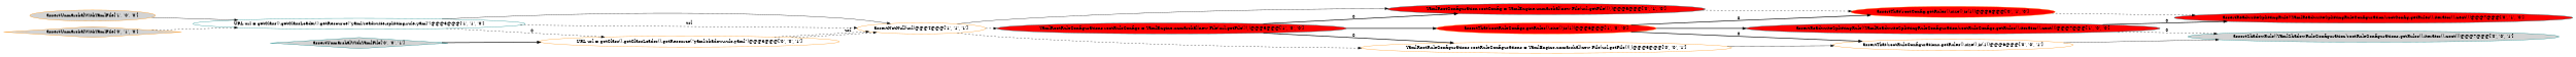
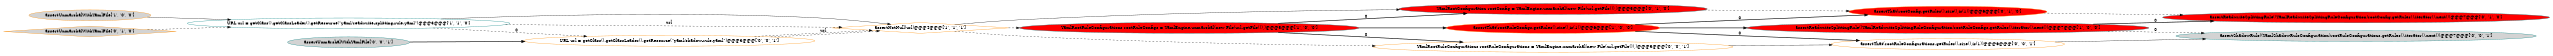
  digraph {
    rankdir=LR
    node [color=darkorange fillcolor=red shape=ellipse style=filled]
    edge [style=dashed]
    n1 [fillcolor=lightgray label="assertUnmarshalWithYamlFile['1', '0', '0']"]
    n2 [color=teal fillcolor=white label="URL url = getClass().getClassLoader().getResource(\"yaml/readwrite-splitting-rule.yaml\")@@@3@@@['1', '1', '0']"]
    n3 [fillcolor=white label="URL url = getClass().getClassLoader().getResource(\"yaml/shadow-rule.yaml\")@@@3@@@['0', '0', '1']"]
-   n4 [fillcolor=white label="assertNotNull(url)@@@4@@@['1', '1', '1']"]
+   n4 [fillcolor=white label="assertNotNull(url)@@@4@@@['1', '1', '1']" shape=diamond]
    n5 [fillcolor=white label="assertThat(rootRuleConfigurations.getRules().size(),is(1))@@@6@@@['0', '0', '1']"]
    n6 [color=teal fillcolor=lightgray label="assertShadowRule((YamlShadowRuleConfiguration)rootRuleConfigurations.getRules().iterator().next())@@@7@@@['0', '0', '1']"]
    n7 [color=teal label="YamlRootConfiguration rootConfig = YamlEngine.unmarshal(new File(url.getFile()),)@@@5@@@['0', '1', '0']"]
    n8 [fillcolor=white label="YamlRootRuleConfigurations rootRuleConfigurations = YamlEngine.unmarshal(new File(url.getFile()),)@@@5@@@['0', '0', '1']"]
    n9 [color=teal label="YamlRootRuleConfigurations rootRuleConfigs = YamlEngine.unmarshal(new File(url.getFile()),)@@@5@@@['1', '0', '0']"]
    n10 [label="assertThat(rootConfig.getRules().size(),is(1))@@@6@@@['0', '1', '0']"]
    n11 [color=teal label="assertReadwriteSplittingRule((YamlReadwriteSplittingRuleConfiguration)rootConfig.getRules().iterator().next())@@@7@@@['0', '1', '0']"]
    n12 [label="assertThat(rootRuleConfigs.getRules().size(),is(1))@@@6@@@['1', '0', '0']"]
    n13 [color=teal label="assertReadwriteSplittingRule((YamlReadwriteSplittingRuleConfiguration)rootRuleConfigs.getRules().iterator().next())@@@7@@@['1', '0', '0']"]
-   n14 [color=teal fillcolor=lightgray label="assertUnmarshalWithYamlFile['0', '0', '1']" shape=diamond]
+   n14 [color=teal fillcolor=lightgray label="assertUnmarshalWithYamlFile['0', '0', '1']"]
    n15 [fillcolor=lightgray label="assertUnmarshalWithYamlFile['0', '1', '0']" shape=diamond]
    n1 -> n2 [style=solid]
    n2 -> n3 [label=0]
    n2 -> n4 [style=solid]
    n2 -> n4 [label=url]
    n3 -> n4 [label=url]
    n3 -> n4
    n4 -> n7 [style=solid]
    n4 -> n8
    n4 -> n9
    n5 -> n6 [style=solid]
    n7 -> n10
    n8 -> n5 [style=solid]
    n9 -> n7 [label=0 style=bold]
    n9 -> n8 [label=0 style=bold]
    n9 -> n12 [style=bold]
    n10 -> n11
    n12 -> n5 [label=0 style=bold]
    n12 -> n10 [label=0 style=bold]
    n12 -> n13 [style=bold]
    n13 -> n6 [label=0]
    n13 -> n11 [label=0 style=bold]
    n14 -> n3 [style=bold]
    n15 -> n2
  }
